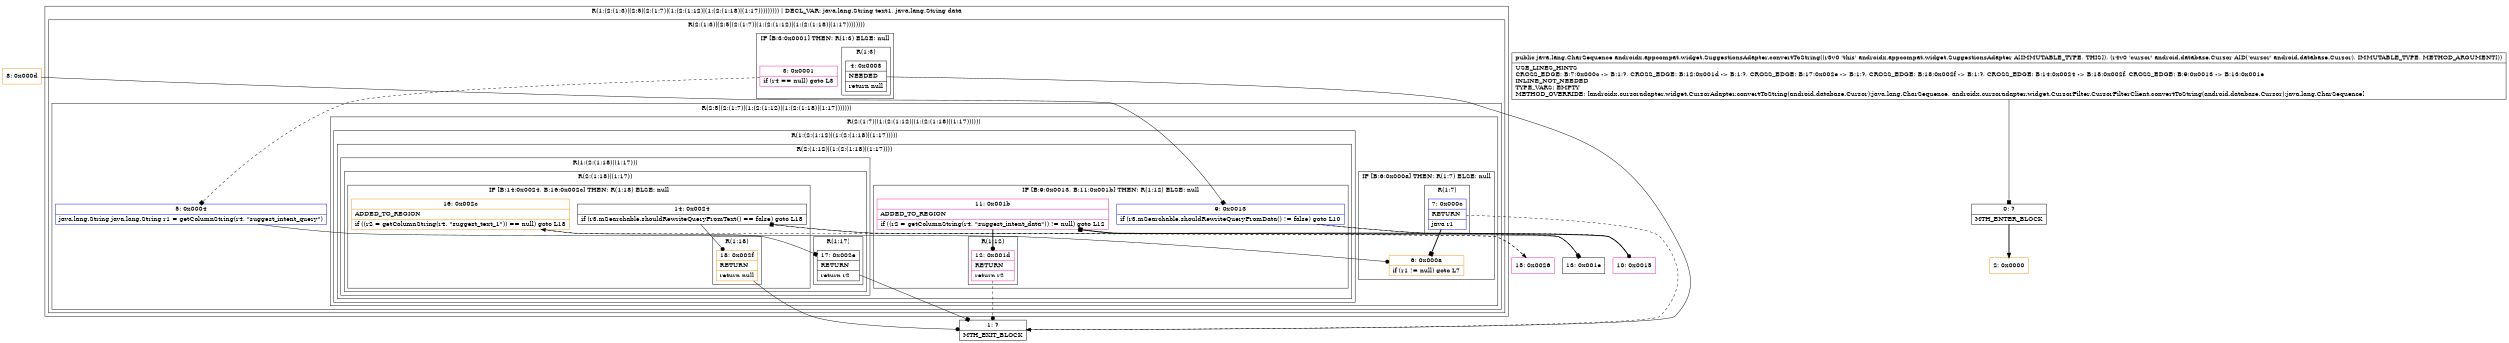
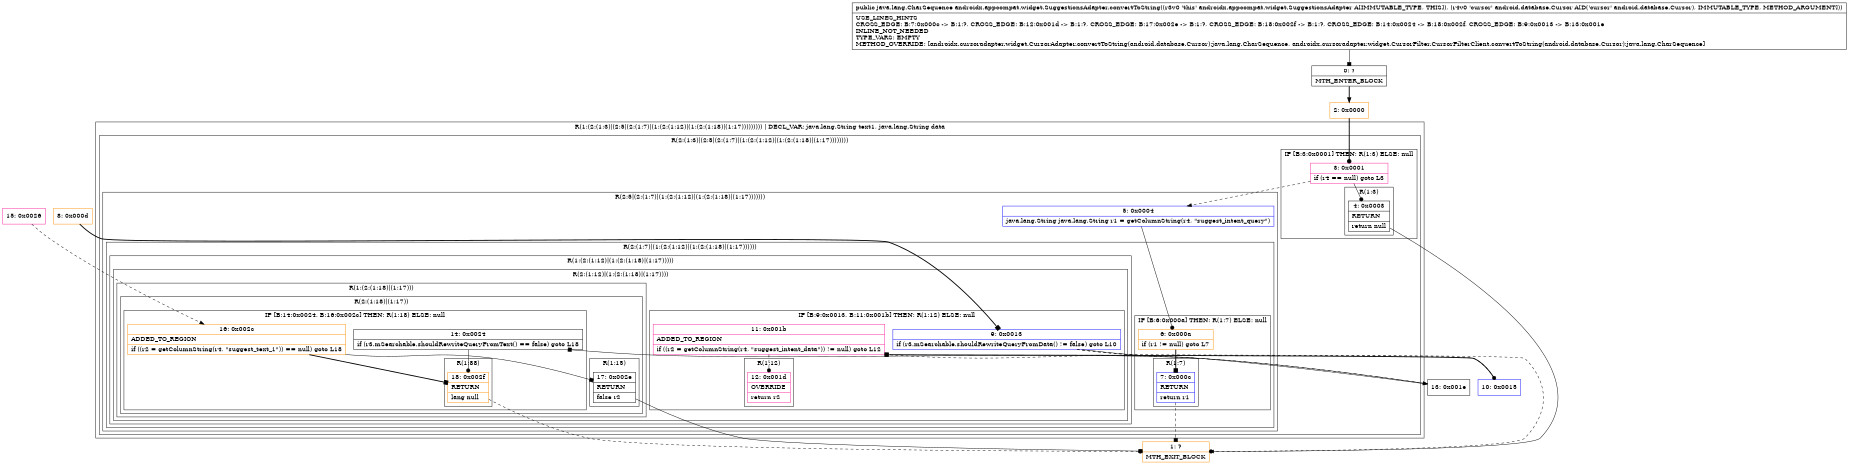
  digraph {
    node [color=black shape=record]
    edge [arrowhead=box style=solid]
-   n1 [label="{4\:\ 0x0003|NEEDED\l|return null\l}"]
+   n1 [label="{4\:\ 0x0003|RETURN\l|return null\l}"]
    n2 [color=deeppink label="{3\:\ 0x0001|if (r4 == null) goto L3\l}"]
-   n3 [color=blue label="{7\:\ 0x000c|RETURN\l|java r1\l}"]
+   n3 [color=blue label="{7\:\ 0x000c|RETURN\l|return r1\l}"]
    n4 [color=darkorange label="{6\:\ 0x000a|if (r1 != null) goto L7\l}"]
-   n5 [color=deeppink label="{12\:\ 0x001d|RETURN\l|return r2\l}"]
+   n5 [color=deeppink label="{12\:\ 0x001d|OVERRIDE\l|return r2\l}"]
    n6 [color=blue label="{9\:\ 0x0013|if (r3.mSearchable.shouldRewriteQueryFromData() != false) goto L10\l}"]
    n7 [color=deeppink label="{11\:\ 0x001b|ADDED_TO_REGION\l|if ((r2 = getColumnString(r4, \"suggest_intent_data\")) != null) goto L12\l}"]
-   n8 [color=darkorange label="{18\:\ 0x002f|RETURN\l|return null\l}"]
+   n8 [color=darkorange label="{18\:\ 0x002f|RETURN\l|lang null\l}"]
    n9 [label="{14\:\ 0x0024|if (r3.mSearchable.shouldRewriteQueryFromText() == false) goto L18\l}"]
    n10 [color=darkorange label="{16\:\ 0x002c|ADDED_TO_REGION\l|if ((r2 = getColumnString(r4, \"suggest_text_1\")) == null) goto L18\l}"]
-   n11 [label="{17\:\ 0x002e|RETURN\l|return r2\l}"]
+   n11 [label="{17\:\ 0x002e|RETURN\l|false r2\l}"]
    n12 [color=blue label="{5\:\ 0x0004|java.lang.String java.lang.String r1 = getColumnString(r4, \"suggest_intent_query\")\l}"]
-   n13 [label="{1\:\ ?|MTH_EXIT_BLOCK\l}"]
-   n14 [color=deeppink label="{10\:\ 0x0015}"]
+   n13 [color=darkorange label="{1\:\ ?|MTH_EXIT_BLOCK\l}"]
+   n14 [color=blue label="{10\:\ 0x0015}"]
    n15 [label="{13\:\ 0x001e}"]
    n16 [color=deeppink label="{15\:\ 0x0026}"]
    n17 [color=darkorange label="{8\:\ 0x000d}"]
    n18 [label="{0\:\ ?|MTH_ENTER_BLOCK\l}"]
    n19 [color=darkorange label="{2\:\ 0x0000}"]
    n20 [label="{public java.lang.CharSequence androidx.appcompat.widget.SuggestionsAdapter.convertToString((r3v0 'this' androidx.appcompat.widget.SuggestionsAdapter A[IMMUTABLE_TYPE, THIS]), (r4v0 'cursor' android.database.Cursor A[D('cursor' android.database.Cursor), IMMUTABLE_TYPE, METHOD_ARGUMENT]))  | USE_LINES_HINTS\lCROSS_EDGE: B:7:0x000c \-\> B:1:?, CROSS_EDGE: B:12:0x001d \-\> B:1:?, CROSS_EDGE: B:17:0x002e \-\> B:1:?, CROSS_EDGE: B:18:0x002f \-\> B:1:?, CROSS_EDGE: B:14:0x0024 \-\> B:18:0x002f, CROSS_EDGE: B:9:0x0013 \-\> B:13:0x001e\lINLINE_NOT_NEEDED\lTYPE_VARS: EMPTY\lMETHOD_OVERRIDE: [androidx.cursoradapter.widget.CursorAdapter.convertToString(android.database.Cursor):java.lang.CharSequence, androidx.cursoradapter.widget.CursorFilter.CursorFilterClient.convertToString(android.database.Cursor):java.lang.CharSequence]\l}"]
    subgraph cluster_1 {
      label="R(1:(2:(1:3)|(2:5|(2:(1:7)|(1:(2:(1:12)|(1:(2:(1:18)|(1:17))))))))) | DECL_VAR: java.lang.String text1, java.lang.String data\l"
      subgraph cluster_2 {
        label="R(2:(1:3)|(2:5|(2:(1:7)|(1:(2:(1:12)|(1:(2:(1:18)|(1:17))))))))"
        subgraph cluster_3 {
          label="IF [B:3:0x0001] THEN: R(1:3) ELSE: null"
          n2
          subgraph cluster_4 {
            label="R(1:3)"
            n1
          }
        }
        subgraph cluster_5 {
          label="R(2:5|(2:(1:7)|(1:(2:(1:12)|(1:(2:(1:18)|(1:17)))))))"
          n12
          subgraph cluster_6 {
            label="R(2:(1:7)|(1:(2:(1:12)|(1:(2:(1:18)|(1:17))))))"
            subgraph cluster_7 {
              label="IF [B:6:0x000a] THEN: R(1:7) ELSE: null"
              n4
              subgraph cluster_8 {
                label="R(1:7)"
                n3
              }
            }
            subgraph cluster_9 {
              label="R(1:(2:(1:12)|(1:(2:(1:18)|(1:17)))))"
              subgraph cluster_10 {
                label="R(2:(1:12)|(1:(2:(1:18)|(1:17))))"
                subgraph cluster_11 {
                  label="IF [B:9:0x0013, B:11:0x001b] THEN: R(1:12) ELSE: null"
                  n6
                  n7
                  subgraph cluster_12 {
                    label="R(1:12)"
                    n5
                  }
                }
                subgraph cluster_13 {
                  label="R(1:(2:(1:18)|(1:17)))"
                  subgraph cluster_14 {
                    label="R(2:(1:18)|(1:17))"
                    subgraph cluster_15 {
                      label="IF [B:14:0x0024, B:16:0x002c] THEN: R(1:18) ELSE: null"
                      n9
                      n10
                      subgraph cluster_16 {
-                       label="R(1:18)"
+                       label="R(1:88)"
                        n8
                      }
                    }
                    subgraph cluster_17 {
-                     label="R(1:17)"
+                     label="R(1:15)"
                      n11
                    }
                  }
                }
              }
            }
          }
        }
      }
    }
    n1 -> n13 [arrowhead=normal]
-   n2 -> n12 [style=dashed]
-   n3 -> n13 [arrowhead=normal style=dashed]
-   n3 -> n4 [style=bold]
-   n5 -> n13 [arrowhead=dot style=dashed]
+   n2 -> n1 [arrowhead=dot]
+   n2 -> n12 [arrowhead=normal style=dashed]
+   n3 -> n13 [style=dashed]
+   n4 -> n3 [style=bold]
+   n6 -> n13 [arrowhead=dot style=dashed]
    n6 -> n14 [arrowhead=dot style=dashed]
-   n6 -> n15
-   n7 -> n5 [arrowhead=dot style=bold]
+   n6 -> n15 [arrowhead=normal]
+   n7 -> n5 [arrowhead=dot style=dashed]
    n7 -> n15 [arrowhead=normal style=dashed]
-   n8 -> n13 [arrowhead=dot]
+   n8 -> n13 [arrowhead=dot style=dashed]
    n9 -> n8 [arrowhead=dot]
-   n9 -> n16 [arrowhead=normal style=dashed]
+   n10 -> n8 [style=bold]
    n10 -> n11
    n11 -> n13
    n12 -> n4 [arrowhead=dot]
    n14 -> n7 [style=bold]
    n15 -> n9
    n16 -> n10 [arrowhead=normal style=dashed]
-   n17 -> n6
+   n17 -> n6 [style=bold]
    n18 -> n19 [arrowhead=normal style=bold]
+   n19 -> n2 [arrowhead=dot style=bold]
    n20 -> n18
  }
